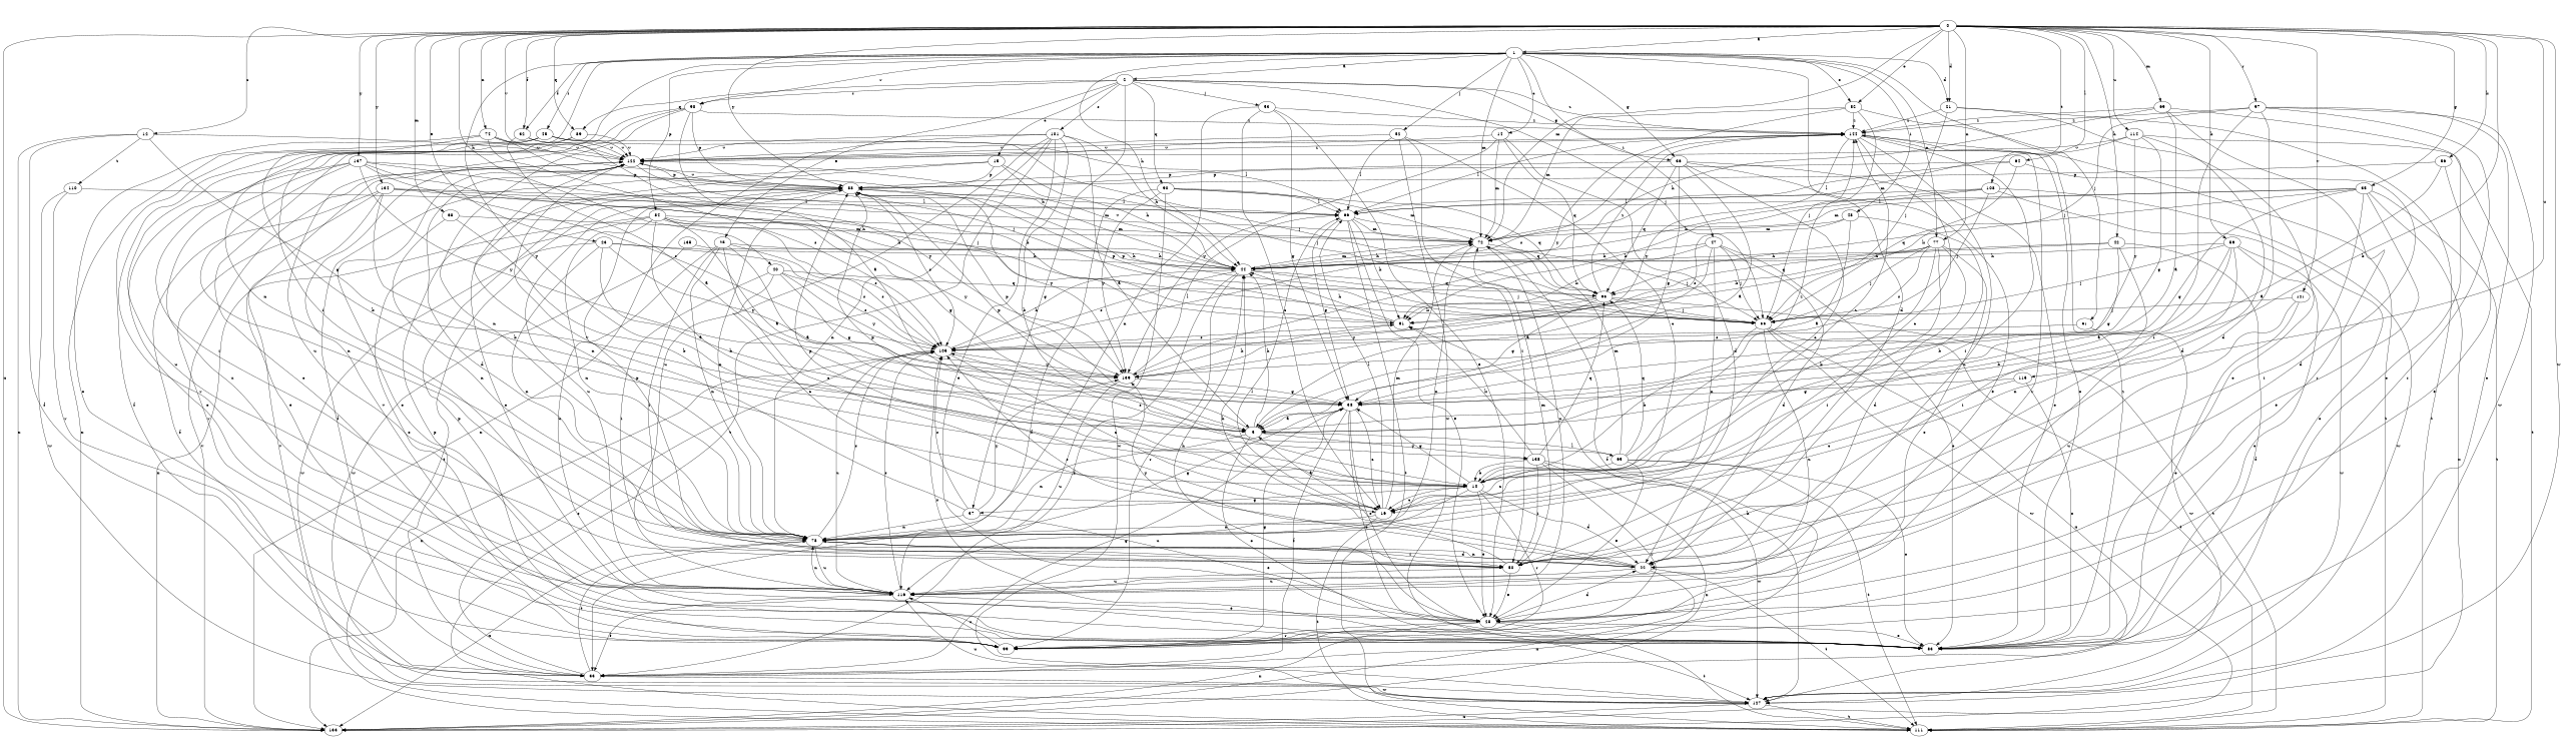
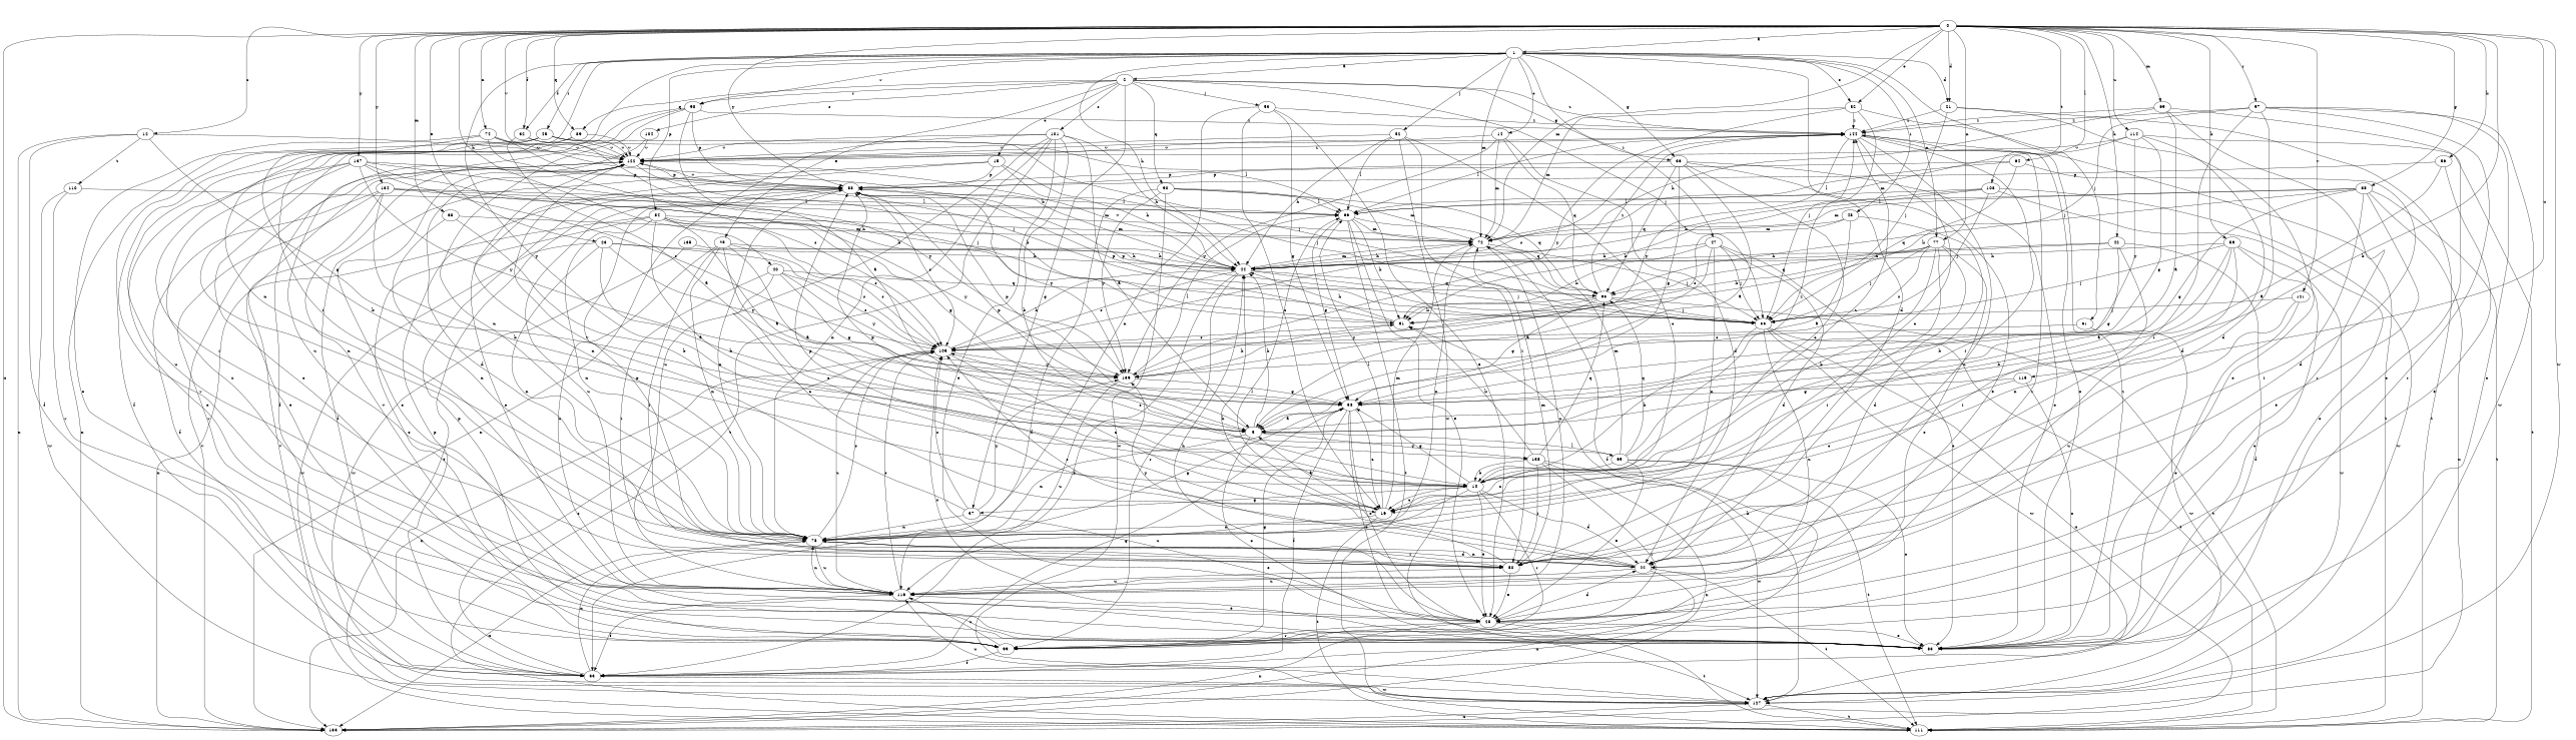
  strict digraph {
    0
    1
    10
    12
    21
    23
    32
    35
    40
    42
    56
    59
    64
    68
    69
    72
    74
    77
    82
    88
    89
    97
    108
    114
    115
    121
    122
    127
    133
    134
    137
    2
    14
    22
    36
    44
    45
    47
    48
    50
    51
    52
    78
    84
    98
    138
    37
    144
    16
    28
    38
    99
    116
    33
    110
    55
    83
    111
    5
    139
    105
    93
    66
    61
    15
    25
    53
    90
    101
+   104
    65
    135
    0 -> 1 [label=a]
    0 -> 10 [label=b]
    0 -> 12 [label=c]
    0 -> 21 [label=d]
    0 -> 23 [label=e]
    0 -> 32 [label=f]
    0 -> 35 [label=g]
    0 -> 40 [label=h]
    0 -> 42 [label=h]
    0 -> 56 [label=k]
    0 -> 59 [label=k]
    0 -> 64 [label=l]
    0 -> 68 [label=m]
    0 -> 69 [label=m]
    0 -> 72 [label=m]
    0 -> 74 [label=n]
    0 -> 77 [label=n]
    0 -> 82 [label=o]
    0 -> 88 [label=y]
    0 -> 89 [label=q]
    0 -> 97 [label=r]
    0 -> 108 [label=t]
    0 -> 114 [label=u]
    0 -> 115 [label=u]
    0 -> 121 [label=v]
    0 -> 122 [label=v]
    0 -> 127 [label=w]
    0 -> 133 [label=x]
    0 -> 134 [label=y]
    0 -> 137 [label=y]
    1 -> 21 [label=d]
    1 -> 32 [label=f]
    1 -> 72 [label=m]
    1 -> 77 [label=n]
    1 -> 82 [label=o]
    1 -> 2 [label=a]
    1 -> 14 [label=c]
    1 -> 22 [label=d]
    1 -> 36 [label=g]
    1 -> 44 [label=h]
    1 -> 45 [label=i]
    1 -> 47 [label=i]
    1 -> 48 [label=i]
    1 -> 50 [label=i]
    1 -> 51 [label=j]
    1 -> 52 [label=j]
    1 -> 78 [label=n]
    1 -> 84 [label=p]
    1 -> 98 [label=r]
    1 -> 138 [label=y]
    10 -> 88 [label=p]
    10 -> 22 [label=d]
    10 -> 37 [label=g]
    10 -> 144 [label=z]
    10 -> 16 [label=c]
    10 -> 28 [label=e]
    10 -> 38 [label=g]
    10 -> 99 [label=r]
    10 -> 116 [label=u]
    12 -> 122 [label=v]
    12 -> 133 [label=x]
    12 -> 38 [label=g]
    12 -> 33 [label=f]
    12 -> 110 [label=t]
    21 -> 144 [label=z]
    21 -> 55 [label=j]
    21 -> 83 [label=o]
    21 -> 111 [label=t]
    23 -> 127 [label=w]
    23 -> 44 [label=h]
    23 -> 78 [label=n]
    23 -> 5 [label=a]
    23 -> 139 [label=y]
    23 -> 105 [label=s]
    32 -> 122 [label=v]
    32 -> 5 [label=a]
    32 -> 139 [label=y]
    35 -> 72 [label=m]
    35 -> 133 [label=x]
    35 -> 50 [label=i]
    35 -> 28 [label=e]
    35 -> 38 [label=g]
    35 -> 111 [label=t]
    35 -> 93 [label=q]
    35 -> 66 [label=l]
    40 -> 50 [label=i]
    40 -> 16 [label=c]
    40 -> 38 [label=g]
    40 -> 139 [label=y]
    40 -> 105 [label=s]
    40 -> 93 [label=q]
    42 -> 44 [label=h]
    42 -> 50 [label=i]
    42 -> 38 [label=g]
    42 -> 33 [label=f]
    42 -> 61 [label=k]
    56 -> 88 [label=p]
    56 -> 28 [label=e]
    56 -> 5 [label=a]
    59 -> 10 [label=b]
    59 -> 127 [label=w]
    59 -> 44 [label=h]
    59 -> 78 [label=n]
    59 -> 55 [label=j]
    59 -> 83 [label=o]
    59 -> 5 [label=a]
    64 -> 88 [label=p]
    64 -> 22 [label=d]
    64 -> 66 [label=l]
    64 -> 61 [label=k]
    68 -> 10 [label=b]
    68 -> 72 [label=m]
    68 -> 78 [label=n]
    69 -> 44 [label=h]
    69 -> 144 [label=z]
    69 -> 99 [label=r]
    69 -> 83 [label=o]
    69 -> 5 [label=a]
    72 -> 44 [label=h]
    72 -> 78 [label=n]
    72 -> 116 [label=u]
    72 -> 33 [label=f]
    72 -> 55 [label=j]
    74 -> 10 [label=b]
    74 -> 122 [label=v]
    74 -> 44 [label=h]
    74 -> 55 [label=j]
    74 -> 83 [label=o]
    74 -> 105 [label=s]
    77 -> 10 [label=b]
    77 -> 22 [label=d]
    77 -> 44 [label=h]
    77 -> 50 [label=i]
    77 -> 28 [label=e]
    77 -> 55 [label=j]
    77 -> 105 [label=s]
    77 -> 93 [label=q]
    82 -> 72 [label=m]
    82 -> 144 [label=z]
    82 -> 55 [label=j]
    82 -> 111 [label=t]
    82 -> 139 [label=y]
    88 -> 122 [label=v]
    88 -> 78 [label=n]
    88 -> 116 [label=u]
    88 -> 111 [label=t]
    88 -> 139 [label=y]
    88 -> 105 [label=s]
    88 -> 66 [label=l]
    89 -> 122 [label=v]
    89 -> 50 [label=i]
    89 -> 116 [label=u]
    97 -> 127 [label=w]
    97 -> 22 [label=d]
    97 -> 50 [label=i]
    97 -> 144 [label=z]
    97 -> 99 [label=r]
    97 -> 55 [label=j]
    97 -> 83 [label=o]
    108 -> 127 [label=w]
    108 -> 44 [label=h]
    108 -> 55 [label=j]
    108 -> 83 [label=o]
    108 -> 66 [label=l]
    108 -> 61 [label=k]
    114 -> 72 [label=m]
    114 -> 122 [label=v]
    114 -> 22 [label=d]
    114 -> 38 [label=g]
    114 -> 111 [label=t]
    114 -> 139 [label=y]
    115 -> 16 [label=c]
    115 -> 38 [label=g]
    115 -> 83 [label=o]
    121 -> 116 [label=u]
    121 -> 55 [label=j]
    121 -> 83 [label=o]
    122 -> 88 [label=p]
    122 -> 22 [label=d]
    122 -> 78 [label=n]
    122 -> 144 [label=z]
    122 -> 83 [label=o]
    122 -> 61 [label=k]
    127 -> 133 [label=x]
    127 -> 116 [label=u]
    127 -> 111 [label=t]
    127 -> 61 [label=k]
    133 -> 122 [label=v]
    134 -> 10 [label=b]
    134 -> 72 [label=m]
    134 -> 44 [label=h]
    134 -> 28 [label=e]
    134 -> 99 [label=r]
    134 -> 33 [label=f]
    134 -> 66 [label=l]
    137 -> 88 [label=p]
    137 -> 78 [label=n]
    137 -> 116 [label=u]
    137 -> 55 [label=j]
    137 -> 83 [label=o]
    137 -> 139 [label=y]
    137 -> 105 [label=s]
    137 -> 61 [label=k]
    2 -> 89 [label=q]
    2 -> 36 [label=g]
    2 -> 98 [label=r]
    2 -> 37 [label=g]
    2 -> 144 [label=z]
    2 -> 55 [label=j]
    2 -> 15 [label=c]
    2 -> 25 [label=e]
    2 -> 53 [label=j]
    2 -> 90 [label=q]
    2 -> 101 [label=s]
+   2 -> 104 [label=s]
    14 -> 72 [label=m]
    14 -> 122 [label=v]
    14 -> 22 [label=d]
    14 -> 139 [label=y]
    14 -> 93 [label=q]
    22 -> 133 [label=x]
    22 -> 44 [label=h]
    22 -> 78 [label=n]
    22 -> 116 [label=u]
    22 -> 111 [label=t]
    22 -> 105 [label=s]
    22 -> 66 [label=l]
    36 -> 88 [label=p]
    36 -> 16 [label=c]
    36 -> 28 [label=e]
    36 -> 38 [label=g]
    36 -> 83 [label=o]
    36 -> 5 [label=a]
    36 -> 93 [label=q]
    44 -> 72 [label=m]
    44 -> 122 [label=v]
    44 -> 99 [label=r]
    44 -> 33 [label=f]
    44 -> 55 [label=j]
    44 -> 105 [label=s]
    44 -> 93 [label=q]
    45 -> 122 [label=v]
    45 -> 133 [label=x]
    45 -> 99 [label=r]
    45 -> 33 [label=f]
    45 -> 55 [label=j]
    45 -> 66 [label=l]
    47 -> 22 [label=d]
    47 -> 44 [label=h]
    47 -> 78 [label=n]
    47 -> 55 [label=j]
    47 -> 83 [label=o]
    47 -> 5 [label=a]
    47 -> 61 [label=k]
    48 -> 10 [label=b]
    48 -> 72 [label=m]
    48 -> 5 [label=a]
    48 -> 105 [label=s]
    50 -> 72 [label=m]
    50 -> 88 [label=p]
    50 -> 28 [label=e]
    50 -> 116 [label=u]
    50 -> 139 [label=y]
    51 -> 127 [label=w]
    51 -> 105 [label=s]
    52 -> 122 [label=v]
    52 -> 127 [label=w]
+   52 -> 44 [label=h]
    52 -> 50 [label=i]
    52 -> 16 [label=c]
    52 -> 66 [label=l]
    78 -> 133 [label=x]
    78 -> 22 [label=d]
    78 -> 50 [label=i]
    78 -> 38 [label=g]
    78 -> 116 [label=u]
    78 -> 105 [label=s]
    84 -> 10 [label=b]
    84 -> 72 [label=m]
    84 -> 133 [label=x]
    84 -> 78 [label=n]
    84 -> 38 [label=g]
    84 -> 83 [label=o]
    84 -> 5 [label=a]
    84 -> 139 [label=y]
    84 -> 105 [label=s]
    98 -> 88 [label=p]
    98 -> 78 [label=n]
    98 -> 144 [label=z]
    98 -> 116 [label=u]
    98 -> 83 [label=o]
    98 -> 5 [label=a]
    138 -> 10 [label=b]
    138 -> 127 [label=w]
    138 -> 133 [label=x]
    138 -> 50 [label=i]
    138 -> 99 [label=r]
    138 -> 93 [label=q]
    138 -> 61 [label=k]
    37 -> 122 [label=v]
    37 -> 78 [label=n]
    37 -> 28 [label=e]
    37 -> 139 [label=y]
    37 -> 105 [label=s]
    144 -> 122 [label=v]
    144 -> 50 [label=i]
    144 -> 16 [label=c]
    144 -> 99 [label=r]
    144 -> 116 [label=u]
    144 -> 83 [label=o]
    144 -> 139 [label=y]
    144 -> 105 [label=s]
    144 -> 66 [label=l]
    16 -> 72 [label=m]
    16 -> 88 [label=p]
    16 -> 78 [label=n]
    16 -> 111 [label=t]
    16 -> 5 [label=a]
    16 -> 66 [label=l]
    28 -> 133 [label=x]
    28 -> 22 [label=d]
    28 -> 44 [label=h]
    28 -> 99 [label=r]
    28 -> 83 [label=o]
    28 -> 111 [label=t]
    38 -> 88 [label=p]
    38 -> 16 [label=c]
    38 -> 28 [label=e]
    38 -> 33 [label=f]
    38 -> 83 [label=o]
    38 -> 5 [label=a]
    99 -> 88 [label=p]
    99 -> 122 [label=v]
    99 -> 38 [label=g]
    99 -> 116 [label=u]
+   99 -> 33 [label=f]
    116 -> 78 [label=n]
    116 -> 28 [label=e]
    116 -> 33 [label=f]
    116 -> 105 [label=s]
    33 -> 88 [label=p]
    33 -> 127 [label=w]
-   33 -> 78 [label=t]
+   33 -> 78 [label=n]
    33 -> 38 [label=g]
    33 -> 105 [label=s]
    110 -> 127 [label=w]
    110 -> 99 [label=r]
    110 -> 66 [label=l]
    55 -> 10 [label=b]
    55 -> 88 [label=p]
    55 -> 127 [label=w]
    55 -> 133 [label=x]
    55 -> 116 [label=u]
    55 -> 111 [label=t]
    83 -> 144 [label=z]
    83 -> 105 [label=s]
    111 -> 122 [label=v]
    5 -> 88 [label=p]
    5 -> 44 [label=h]
    5 -> 78 [label=n]
    5 -> 138 [label=y]
    5 -> 83 [label=o]
    5 -> 65 [label=l]
    139 -> 38 [label=g]
    139 -> 116 [label=u]
    139 -> 66 [label=l]
    139 -> 61 [label=k]
    105 -> 133 [label=x]
    105 -> 44 [label=h]
    105 -> 16 [label=c]
    105 -> 116 [label=u]
    105 -> 139 [label=y]
    93 -> 144 [label=z]
    93 -> 38 [label=g]
    93 -> 55 [label=j]
    93 -> 111 [label=t]
    93 -> 139 [label=y]
    93 -> 61 [label=k]
    66 -> 72 [label=m]
    66 -> 28 [label=e]
    66 -> 38 [label=g]
    66 -> 111 [label=t]
    66 -> 93 [label=q]
    66 -> 61 [label=k]
    61 -> 88 [label=p]
    61 -> 44 [label=h]
    61 -> 105 [label=s]
    15 -> 88 [label=p]
    15 -> 44 [label=h]
    15 -> 33 [label=f]
    15 -> 55 [label=j]
    15 -> 83 [label=o]
    25 -> 44 [label=h]
    25 -> 50 [label=i]
    25 -> 78 [label=n]
    25 -> 16 [label=c]
    25 -> 116 [label=u]
    25 -> 5 [label=a]
    25 -> 105 [label=s]
    53 -> 78 [label=n]
    53 -> 144 [label=z]
    53 -> 16 [label=c]
    53 -> 28 [label=e]
    53 -> 38 [label=g]
    90 -> 72 [label=m]
    90 -> 127 [label=w]
    90 -> 33 [label=f]
    90 -> 139 [label=y]
    90 -> 93 [label=q]
    90 -> 66 [label=l]
    101 -> 10 [label=b]
    101 -> 122 [label=v]
    101 -> 133 [label=x]
    101 -> 44 [label=h]
    101 -> 78 [label=n]
    101 -> 28 [label=e]
    101 -> 116 [label=u]
    101 -> 111 [label=t]
    101 -> 5 [label=a]
+   104 -> 122 [label=v]
+   104 -> 33 [label=f]
    65 -> 72 [label=m]
    65 -> 144 [label=z]
    65 -> 16 [label=c]
    65 -> 28 [label=e]
    65 -> 83 [label=o]
    65 -> 111 [label=t]
    65 -> 105 [label=s]
    65 -> 93 [label=q]
    135 -> 127 [label=w]
    135 -> 44 [label=h]
  }
